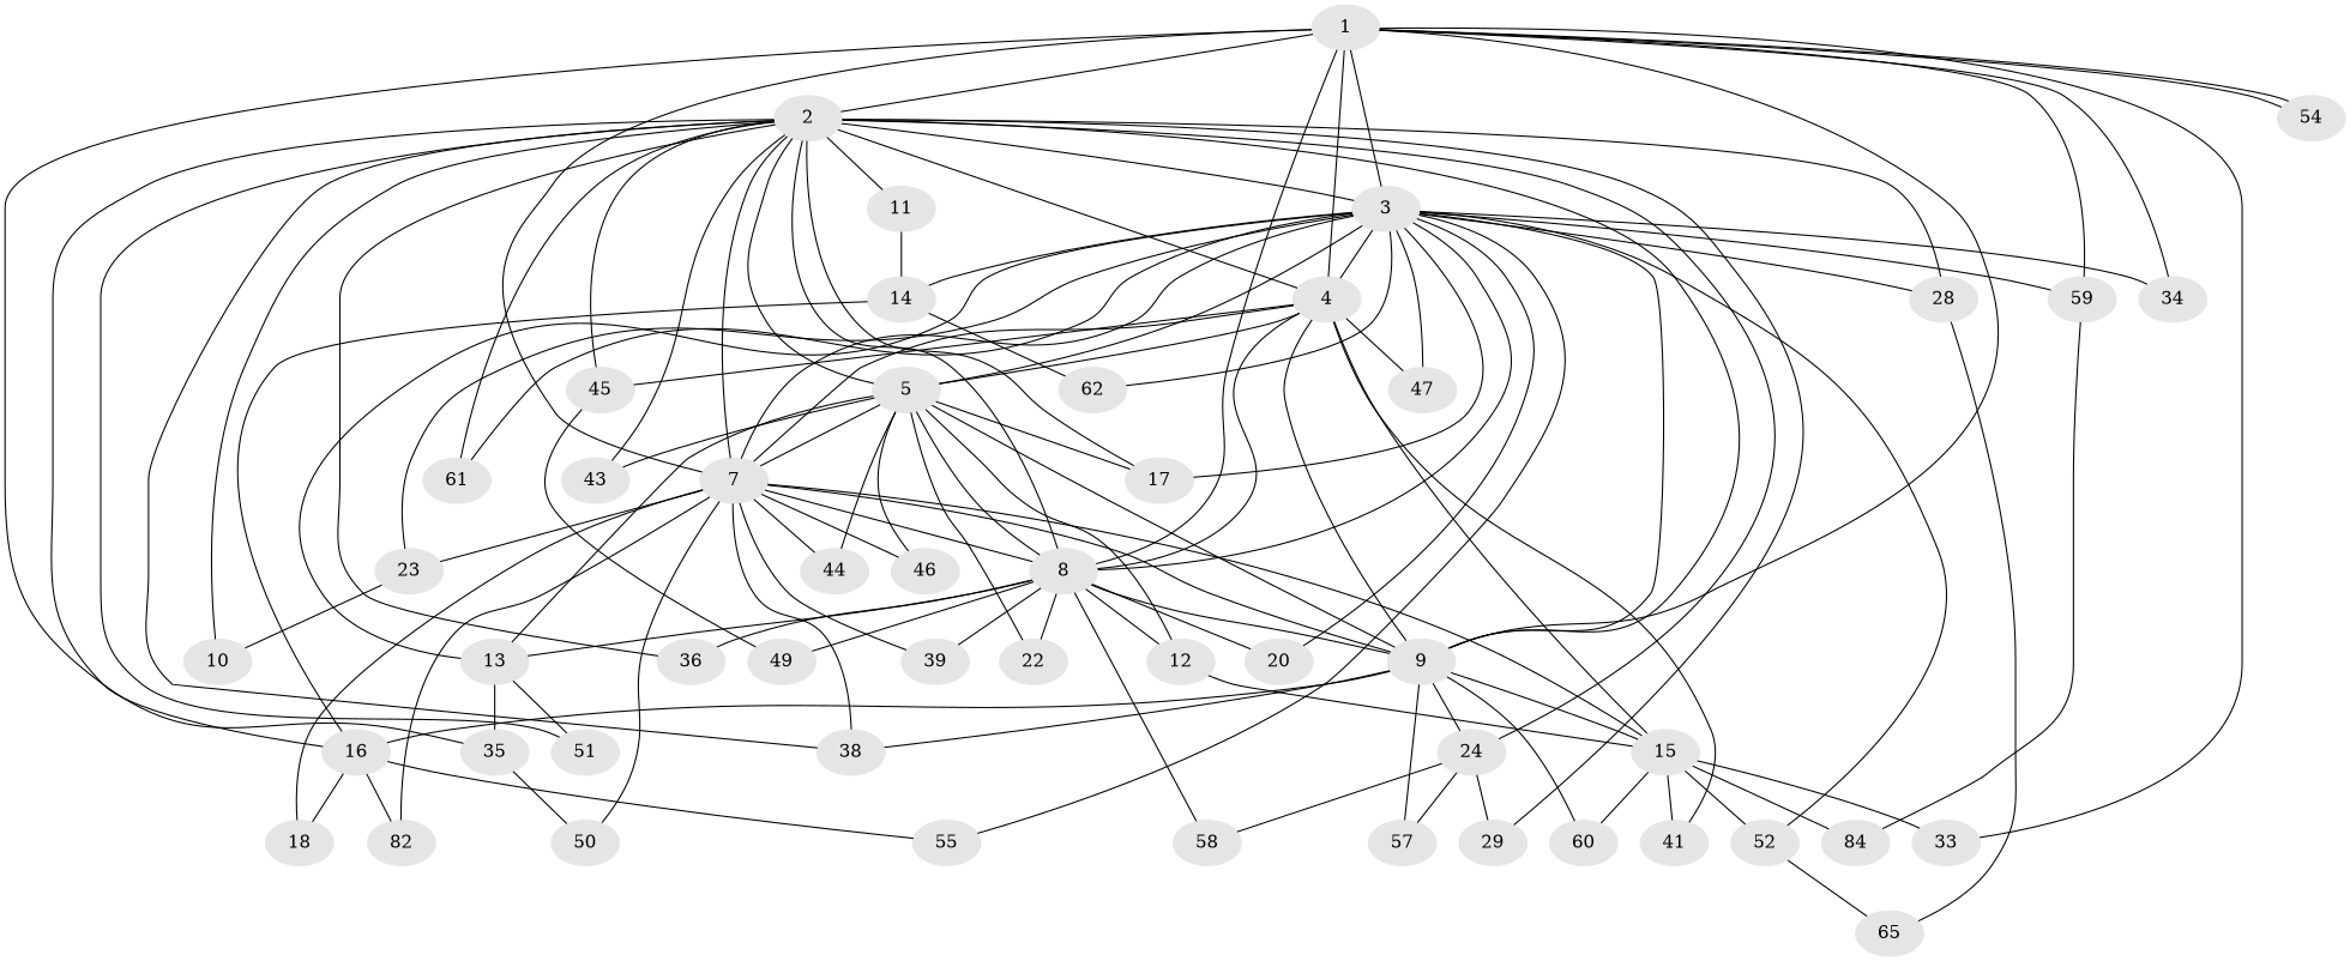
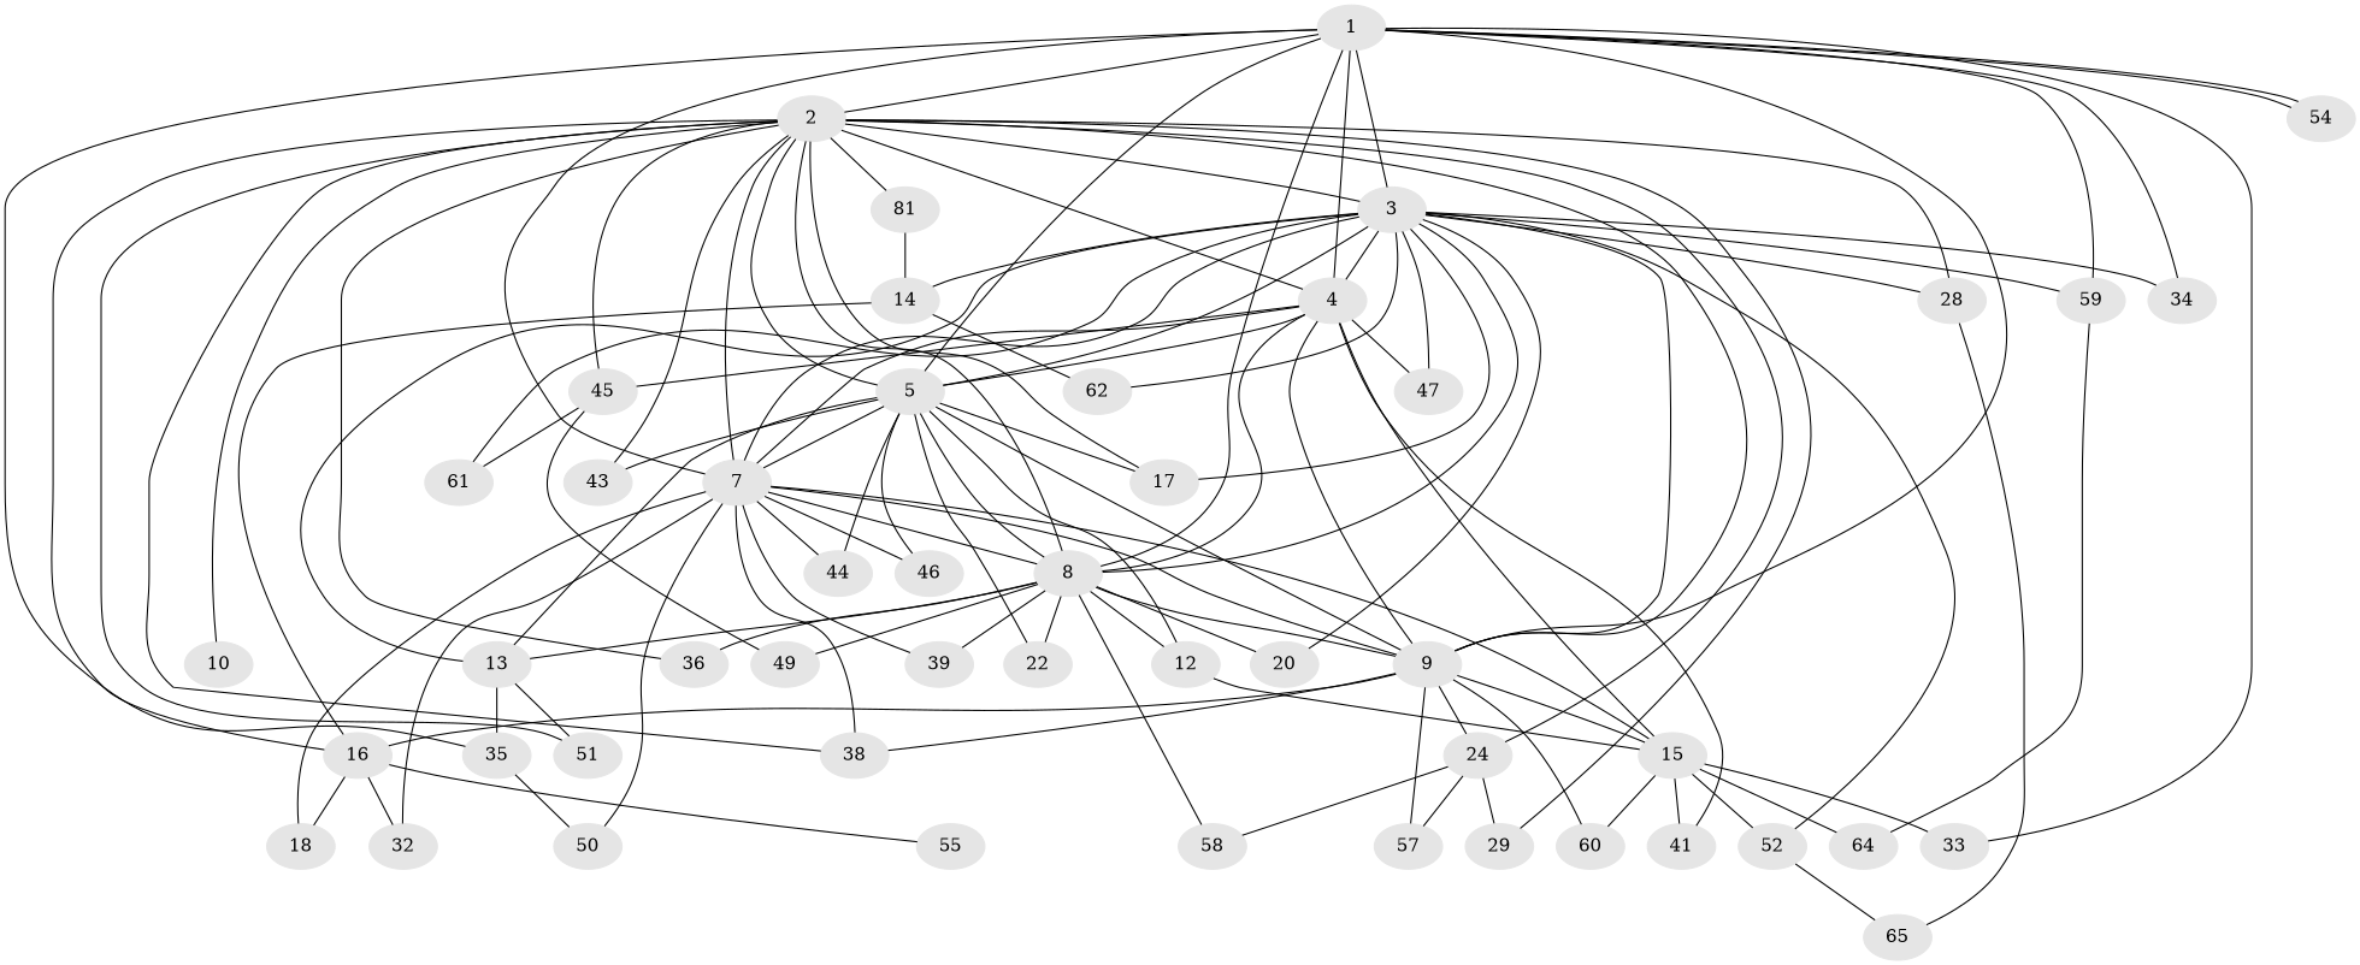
  graph {
    node [color=gray90 style=filled]
    1 [super="+19"]
    2 [super="+10"]
    3 [super="+6"]
    4 [super="+27"]
    5 [super="+21"]
    7 [super="+37"]
    8 [super="+48"]
    9 [super="+25"]
    33
    34
    35
    54
    59
-   11
+   11 [label=81]
    16 [super="+66"]
    17 [super="+63"]
    24
    28 [super="+56"]
    29
    36
    38 [super="+53"]
    n22 [label=10]
    43
    45
    51
    61
    13 [super="+42"]
    14
    20
-   23
    47
    52
    55
    62
    15 [super="+30"]
    41
    12 [super="+31"]
    22
    44
    46
    18
-   32 [label=82]
+   32
    39
    50
    49
    58
    57
    60
-   64 [label=84]
+   64
    65
    1 -- 2 [weight=2]
    1 -- 3 [weight=2]
    1 -- 4
+   1 -- 5
    1 -- 7
    1 -- 8 [weight=2]
    1 -- 9
    1 -- 33
    1 -- 34
    1 -- 35
    1 -- 54
    1 -- 54
    1 -- 59
    2 -- 3 [weight=4]
    2 -- 4 [weight=2]
    2 -- 5 [weight=3]
    2 -- 7 [weight=2]
    2 -- 8 [weight=3]
    2 -- 9 [weight=2]
    2 -- 11 [weight=2]
    2 -- 16
    2 -- 17
    2 -- 24
    2 -- 28
    2 -- 29
    2 -- 36
    2 -- 38
    2 -- n22
    2 -- 43
    2 -- 45
    2 -- 51
-   2 -- 61
+   45 -- 61
    3 -- 4 [weight=2]
    3 -- 5 [weight=2]
    3 -- 7 [weight=2]
    3 -- 8 [weight=2]
    3 -- 9 [weight=2]
    3 -- 34
    3 -- 59
    3 -- 17
    3 -- 28 [weight=2]
    3 -- 61
    3 -- 13
    3 -- 14
    3 -- 20
-   3 -- 23
    3 -- 47
    3 -- 52
-   3 -- 55
    3 -- 62
    4 -- 5
    4 -- 7 [weight=2]
    4 -- 8
    4 -- 9
    4 -- 45
    4 -- 47
    4 -- 15
    4 -- 41
    5 -- 7
    5 -- 8
    5 -- 9 [weight=2]
    5 -- 17
    5 -- 43
    5 -- 13
    5 -- 12
    5 -- 22
    5 -- 44
    5 -- 46
    7 -- 8
    7 -- 9
    7 -- 38
-   7 -- 23
    7 -- 15
    7 -- 44
    7 -- 46
    7 -- 18
    7 -- 32
    7 -- 39
    7 -- 50
    8 -- 9
    8 -- 36
    8 -- 13
    8 -- 20
    8 -- 12
    8 -- 22
    8 -- 39
    8 -- 49
    8 -- 58
    9 -- 16
    9 -- 24
    9 -- 38
    9 -- 15
    9 -- 57
    9 -- 60
    35 -- 50
    59 -- 64
    11 -- 14
    16 -- 55
    16 -- 18
    16 -- 32
    24 -- 29
    24 -- 58
    24 -- 57
    28 -- 65
    45 -- 49
    13 -- 35
    13 -- 51
    14 -- 16
    14 -- 62
-   23 -- n22
    52 -- 65
    15 -- 33
    15 -- 52
    15 -- 41
    15 -- 60
    15 -- 64
    12 -- 15
  }
